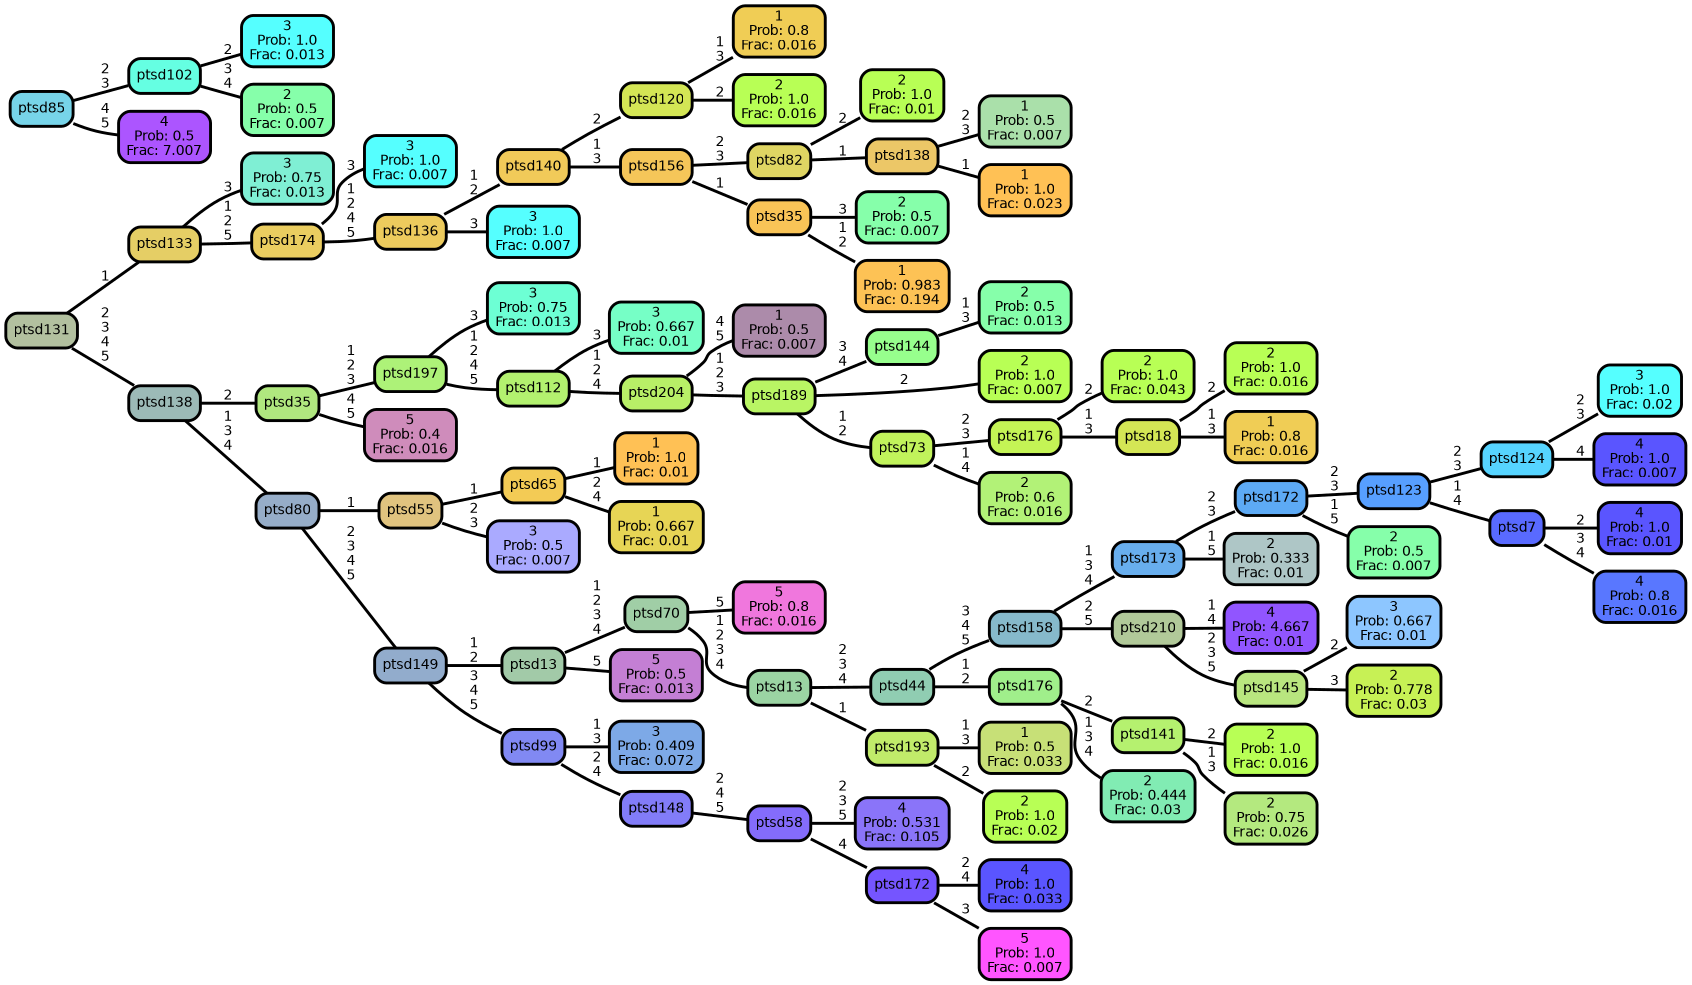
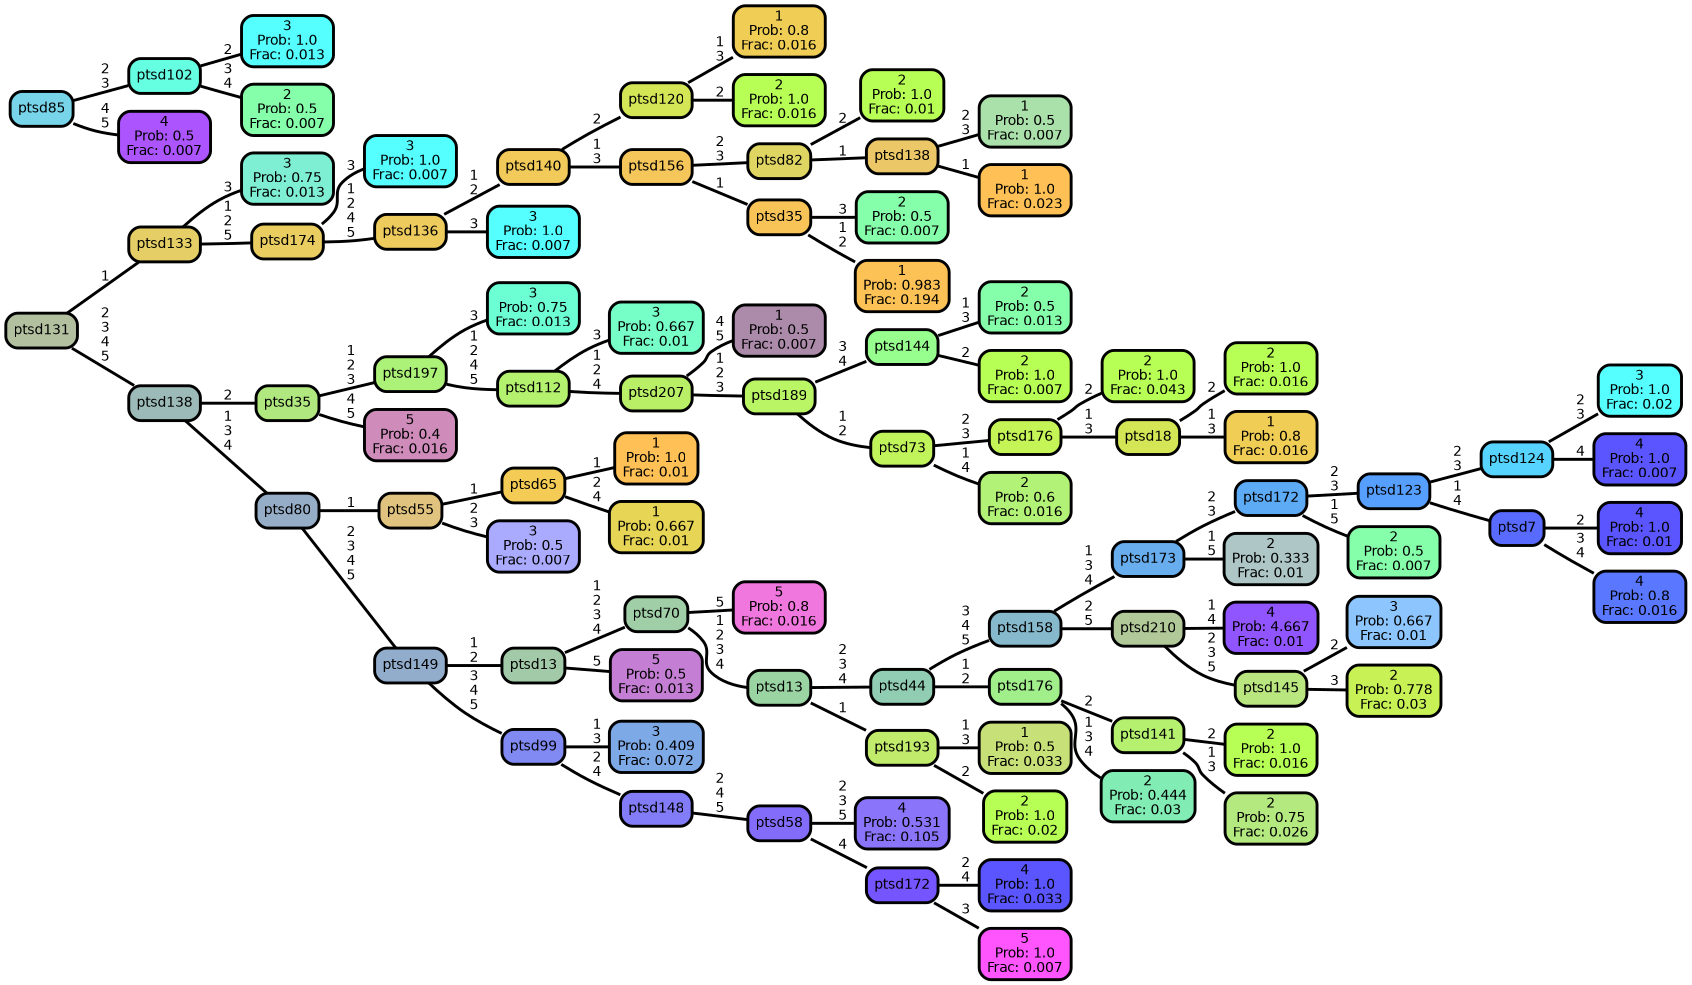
  graph {
    rankdir=LR
    ranksep="0 equally"
    splines=straight
    node [color=black fillcolor="#b8ff55" fontcolor=black fontname=helvetica penwidth=3 shape=box style="filled, rounded"]
    edge [color=black fontname=helvetica penwidth=3]
    n1 [fillcolor="#7fefd4" label="3\nProb: 0.75\nFrac: 0.013"]
    n2 [fillcolor="#e5ce65" label=ptsd133]
    n3 [fillcolor="#eacd60" label=ptsd174]
    n4 [fillcolor="#55ffff" label="3\nProb: 1.0\nFrac: 0.007"]
    n5 [fillcolor="#edcb5d" label=ptsd136]
    n6 [fillcolor="#f1ca59" label=ptsd140]
    n7 [fillcolor="#55ffff" label="3\nProb: 1.0\nFrac: 0.007"]
    n8 [label="2\nProb: 1.0\nFrac: 0.016"]
    n9 [fillcolor="#d4e655" label=ptsd120]
    n10 [fillcolor="#f0cd55" label="1\nProb: 0.8\nFrac: 0.016"]
    n11 [fillcolor="#f5c659" label=ptsd156]
    n12 [fillcolor="#f9c457" label=ptsd35]
    n13 [fillcolor="#dfd563" label=ptsd82]
    n14 [fillcolor="#fdc255" label="1\nProb: 0.983\nFrac: 0.194"]
    n15 [fillcolor="#86ffaa" label="2\nProb: 0.5\nFrac: 0.007"]
    n16 [fillcolor="#ecc767" label=ptsd138]
    n17 [label="2\nProb: 1.0\nFrac: 0.01"]
    n18 [fillcolor="#ffc155" label="1\nProb: 1.0\nFrac: 0.023"]
    n19 [fillcolor="#aae0aa" label="1\nProb: 0.5\nFrac: 0.007"]
    n20 [fillcolor="#b2c09f" label=ptsd131]
    n21 [fillcolor="#9cbab7" label=ptsd138]
    n22 [fillcolor="#b0e77f" label=ptsd35]
    n23 [fillcolor="#96adc8" label=ptsd80]
    n24 [fillcolor="#6dffd4" label="3\nProb: 0.75\nFrac: 0.013"]
    n25 [fillcolor="#adf278" label=ptsd197]
    n26 [fillcolor="#b3f16f" label=ptsd112]
    n27 [fillcolor="#76ffc6" label="3\nProb: 0.667\nFrac: 0.01"]
-   n28 [fillcolor="#b8ef67" label=ptsd204]
+   n28 [fillcolor="#b8ef67" label=ptsd207]
    n29 [fillcolor="#b9f564" label=ptsd189]
    n30 [fillcolor="#ac8baa" label="1\nProb: 0.5\nFrac: 0.007"]
    n31 [label="2\nProb: 1.0\nFrac: 0.043"]
    n32 [fillcolor="#c4f455" label=ptsd176]
    n33 [fillcolor="#d4e655" label=ptsd18]
    n34 [label="2\nProb: 1.0\nFrac: 0.016"]
    n35 [fillcolor="#f0cd55" label="1\nProb: 0.8\nFrac: 0.016"]
    n36 [fillcolor="#c1f35b" label=ptsd73]
    n37 [fillcolor="#b2f277" label="2\nProb: 0.6\nFrac: 0.016"]
    n38 [fillcolor="#97ff8d" label=ptsd144]
    n39 [label="2\nProb: 1.0\nFrac: 0.007"]
    n40 [fillcolor="#86ffaa" label="2\nProb: 0.5\nFrac: 0.013"]
    n41 [fillcolor="#cf8cbb" label="5\nProb: 0.4\nFrac: 0.016"]
    n42 [fillcolor="#e0c37f" label=ptsd55]
    n43 [fillcolor="#92accc" label=ptsd149]
    n44 [fillcolor="#ffc155" label="1\nProb: 1.0\nFrac: 0.01"]
    n45 [fillcolor="#f3cb55" label=ptsd65]
    n46 [fillcolor="#e7d555" label="1\nProb: 0.667\nFrac: 0.01"]
    n47 [fillcolor="#aaaaff" label="3\nProb: 0.5\nFrac: 0.007"]
    n48 [fillcolor="#a2caa8" label=ptsd13]
    n49 [fillcolor="#8189f3" label=ptsd99]
    n50 [label="2\nProb: 1.0\nFrac: 0.02"]
    n51 [fillcolor="#c1eb6a" label=ptsd193]
    n52 [fillcolor="#c7e077" label="1\nProb: 0.5\nFrac: 0.033"]
    n53 [fillcolor="#9bd4a3" label=ptsd13]
    n54 [fillcolor="#90cdb2" label=ptsd44]
    n55 [fillcolor="#a0ef8b" label=ptsd176]
    n56 [fillcolor="#86b9cb" label=ptsd158]
    n57 [label="2\nProb: 1.0\nFrac: 0.016"]
    n58 [fillcolor="#b5f16f" label=ptsd141]
    n59 [fillcolor="#b4e97f" label="2\nProb: 0.75\nFrac: 0.026"]
    n60 [fillcolor="#81ecb3" label="2\nProb: 0.444\nFrac: 0.03"]
    n61 [fillcolor="#68aeee" label=ptsd173]
    n62 [fillcolor="#b1c999" label=ptsd210]
    n63 [fillcolor="#55ffff" label="3\nProb: 1.0\nFrac: 0.02"]
    n64 [fillcolor="#56d4ff" label=ptsd124]
    n65 [fillcolor="#5a55ff" label="4\nProb: 1.0\nFrac: 0.007"]
    n66 [fillcolor="#579fff" label=ptsd123]
    n67 [fillcolor="#596aff" label=ptsd7]
    n68 [fillcolor="#5a55ff" label="4\nProb: 1.0\nFrac: 0.01"]
    n69 [fillcolor="#5977ff" label="4\nProb: 0.8\nFrac: 0.016"]
    n70 [fillcolor="#5daaf5" label=ptsd172]
    n71 [fillcolor="#86ffaa" label="2\nProb: 0.5\nFrac: 0.007"]
    n72 [fillcolor="#aec6c6" label="2\nProb: 0.333\nFrac: 0.01"]
    n73 [fillcolor="#9155ff" label="4\nProb: 4.667\nFrac: 0.01"]
    n74 [fillcolor="#b9e67f" label=ptsd145]
    n75 [fillcolor="#8dc6ff" label="3\nProb: 0.667\nFrac: 0.01"]
    n76 [fillcolor="#c7f155" label="2\nProb: 0.778\nFrac: 0.03"]
    n77 [fillcolor="#a0cea6" label=ptsd70]
    n78 [fillcolor="#f077dd" label="5\nProb: 0.8\nFrac: 0.016"]
    n79 [fillcolor="#c47fd4" label="5\nProb: 0.5\nFrac: 0.013"]
    n80 [fillcolor="#7da9e7" label="3\nProb: 0.409\nFrac: 0.072"]
    n81 [fillcolor="#827cf8" label=ptsd148]
    n82 [fillcolor="#846cfb" label=ptsd58]
    n83 [fillcolor="#55ffff" label="3\nProb: 1.0\nFrac: 0.013"]
    n84 [fillcolor="#65ffe2" label=ptsd102]
    n85 [fillcolor="#86ffaa" label="2\nProb: 0.5\nFrac: 0.007"]
    n86 [fillcolor="#77d4e9" label=ptsd85]
-   n87 [fillcolor="#ac55ff" label="4\nProb: 0.5\nFrac: 7.007"]
+   n87 [fillcolor="#ac55ff" label="4\nProb: 0.5\nFrac: 0.007"]
    n88 [fillcolor="#7555ff" label=ptsd172]
    n89 [fillcolor="#8a74f9" label="4\nProb: 0.531\nFrac: 0.105"]
    n90 [fillcolor="#ff55ff" label="5\nProb: 1.0\nFrac: 0.007"]
    n91 [fillcolor="#5a55ff" label="4\nProb: 1.0\nFrac: 0.033"]
    subgraph sub_1 {
      rank=same
    }
    n2 -- n1 [label=" 3"]
    n2 -- n3 [label=" 1\n 2\n 5"]
    n3 -- n4 [label=" 3"]
    n3 -- n5 [label=" 1\n 2\n 4\n 5"]
    n5 -- n6 [label=" 1\n 2"]
    n5 -- n7 [label=" 3"]
    n6 -- n9 [label=" 2"]
    n6 -- n11 [label=" 1\n 3"]
    n9 -- n8 [label=" 2"]
    n9 -- n10 [label=" 1\n 3"]
    n11 -- n12 [label=" 1"]
    n11 -- n13 [label=" 2\n 3"]
    n12 -- n14 [label=" 1\n 2"]
    n12 -- n15 [label=" 3"]
    n13 -- n16 [label=" 1"]
    n13 -- n17 [label=" 2"]
    n16 -- n18 [label=" 1"]
    n16 -- n19 [label=" 2\n 3"]
    n20 -- n2 [label=" 1"]
    n20 -- n21 [label=" 2\n 3\n 4\n 5"]
    n21 -- n22 [label=" 2"]
    n21 -- n23 [label=" 1\n 3\n 4"]
    n22 -- n25 [label=" 1\n 2\n 3"]
    n22 -- n41 [label=" 4\n 5"]
    n23 -- n42 [label=" 1"]
    n23 -- n43 [label=" 2\n 3\n 4\n 5"]
    n25 -- n24 [label=" 3"]
    n25 -- n26 [label=" 1\n 2\n 4\n 5"]
    n26 -- n27 [label=" 3"]
    n26 -- n28 [label=" 1\n 2\n 4"]
    n28 -- n29 [label=" 1\n 2\n 3"]
    n28 -- n30 [label=" 4\n 5"]
    n29 -- n36 [label=" 1\n 2"]
    n29 -- n38 [label=" 3\n 4"]
    n32 -- n31 [label=" 2"]
    n32 -- n33 [label=" 1\n 3"]
    n33 -- n34 [label=" 2"]
    n33 -- n35 [label=" 1\n 3"]
    n36 -- n32 [label=" 2\n 3"]
    n36 -- n37 [label=" 1\n 4"]
-   n29 -- n39 [label=" 2"]
+   n38 -- n39 [label=" 2"]
    n38 -- n40 [label=" 1\n 3"]
    n42 -- n45 [label=" 1"]
    n42 -- n47 [label=" 2\n 3"]
    n43 -- n48 [label=" 1\n 2"]
    n43 -- n49 [label=" 3\n 4\n 5"]
    n45 -- n44 [label=" 1"]
    n45 -- n46 [label=" 2\n 4"]
    n48 -- n77 [label=" 1\n 2\n 3\n 4"]
    n48 -- n79 [label=" 5"]
    n49 -- n80 [label=" 1\n 3"]
    n49 -- n81 [label=" 2\n 4"]
    n51 -- n50 [label=" 2"]
    n51 -- n52 [label=" 1\n 3"]
    n53 -- n51 [label=" 1"]
    n53 -- n54 [label=" 2\n 3\n 4"]
    n54 -- n55 [label=" 1\n 2"]
    n54 -- n56 [label=" 3\n 4\n 5"]
    n55 -- n58 [label=" 2"]
    n55 -- n60 [label=" 1\n 3\n 4"]
    n56 -- n61 [label=" 1\n 3\n 4"]
    n56 -- n62 [label=" 2\n 5"]
    n58 -- n57 [label=" 2"]
    n58 -- n59 [label=" 1\n 3"]
    n61 -- n70 [label=" 2\n 3"]
    n61 -- n72 [label=" 1\n 5"]
    n62 -- n73 [label=" 1\n 4"]
    n62 -- n74 [label=" 2\n 3\n 5"]
    n64 -- n63 [label=" 2\n 3"]
    n64 -- n65 [label=" 4"]
    n66 -- n64 [label=" 2\n 3"]
    n66 -- n67 [label=" 1\n 4"]
    n67 -- n68 [label=" 2"]
    n67 -- n69 [label=" 3\n 4"]
    n70 -- n66 [label=" 2\n 3"]
    n70 -- n71 [label=" 1\n 5"]
    n74 -- n75 [label=" 2"]
    n74 -- n76 [label=" 3"]
    n77 -- n53 [label=" 1\n 2\n 3\n 4"]
    n77 -- n78 [label=" 5"]
    n81 -- n82 [label=" 2\n 4\n 5"]
    n82 -- n88 [label=" 4"]
    n82 -- n89 [label=" 2\n 3\n 5"]
    n84 -- n83 [label=" 2"]
    n84 -- n85 [label=" 3\n 4"]
    n86 -- n84 [label=" 2\n 3"]
    n86 -- n87 [label=" 4\n 5"]
    n88 -- n90 [label=" 3"]
    n88 -- n91 [label=" 2\n 4"]
  }
